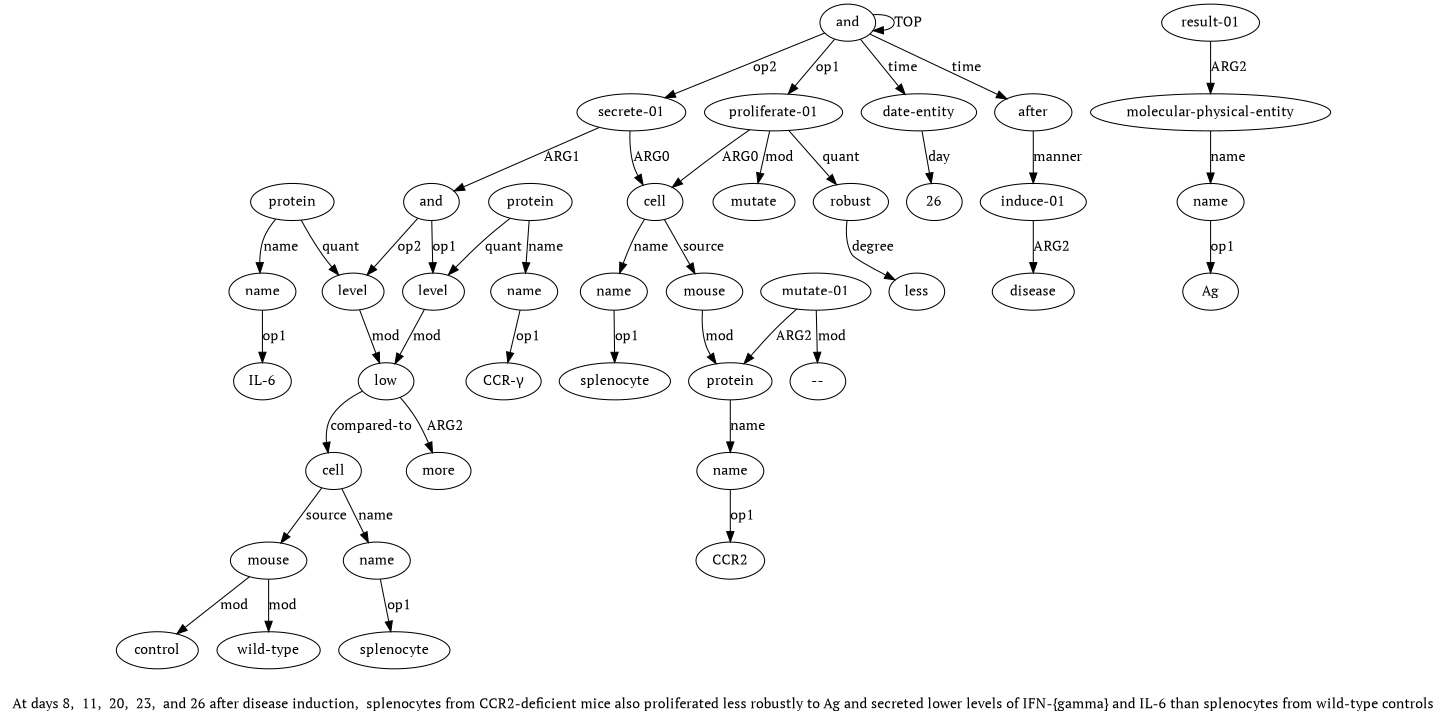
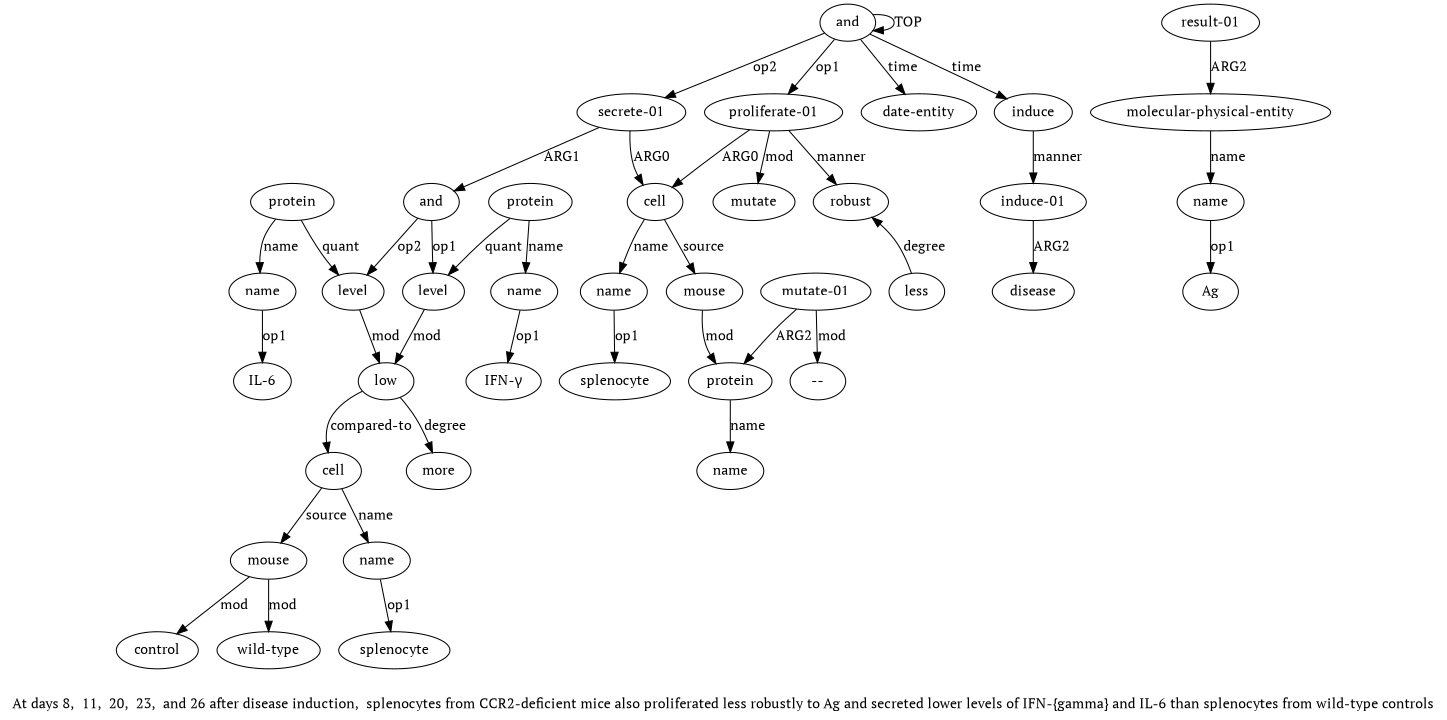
  digraph {
    fontname="PT Serif"
    label="At days 8,  11,  20,  23,  and 26 after disease induction,  splenocytes from CCR2-deficient mice also proliferated less robustly to Ag and secreted lower levels of IFN-{gamma} and IL-6 than splenocytes from wild-type controls"
    node [color=black fontname="PT Serif" gold_ind=-1 gold_label=name test_ind=-1 test_label=name]
    edge [color=black fontname="PT Serif" gold_label=op1 test_label=op1]
    n1 [gold_ind=20 gold_label=more label=more test_ind=20 test_label=more]
    n2 [gold_ind=21 gold_label=cell label=cell test_ind=21 test_label=cell]
    n3 [gold_ind=22 label=name test_ind=22]
    n4 [gold_ind=23 gold_label=mouse label=mouse test_ind=23 test_label=mouse]
    n5 [gold_label=splenocyte label=splenocyte test_label=splenocyte]
    n6 [gold_ind=24 gold_label=control label=control test_ind=24 test_label=control]
    n7 [gold_ind=25 gold_label="wild-type" label="wild-type" test_ind=25 test_label="wild-type"]
    n8 [gold_ind=26 gold_label=level label=level test_ind=26 test_label=level]
    n9 [gold_ind=19 gold_label=low label=low test_ind=19 test_label=low]
    n10 [gold_ind=27 gold_label=protein label=protein test_ind=27 test_label=protein]
    n11 [gold_ind=28 label=name test_ind=28]
    n12 [gold_label="IL-6" label="IL-6" test_label="IL-6"]
    n13 [gold_ind=29 gold_label="date-entity" label="date-entity" test_ind=29 test_label="date-entity"]
-   n14 [gold_label=26 label=26 test_label=26]
    n15 [gold_ind=31 gold_label="induce-01" label="induce-01" test_ind=31 test_label="induce-01"]
    n16 [gold_ind=32 gold_label=disease label=disease test_ind=32 test_label=disease]
-   n17 [gold_label="IFN-γ" label="CCR-γ" test_label="IFN-γ"]
-   n18 [gold_ind=30 gold_label=after label=after test_ind=30 test_label=after]
+   n17 [gold_label="IFN-γ" label="IFN-γ" test_label="IFN-γ"]
+   n18 [gold_ind=30 gold_label=after label=induce test_ind=30 test_label=after]
    n19 [gold_label=Ag label=Ag test_label=Ag]
    n20 [gold_label=splenocyte label=splenocyte test_label=splenocyte]
    n21 [gold_ind=15 gold_label=and label=and test_ind=15 test_label=and]
    n22 [gold_ind=16 gold_label=level label=level test_ind=16 test_label=level]
    n23 [gold_ind=14 gold_label="secrete-01" label="secrete-01" test_ind=14 test_label="secrete-01"]
    n24 [gold_ind=2 gold_label=cell label=cell test_ind=2 test_label=cell]
    n25 [gold_ind=3 label=name test_ind=3]
    n26 [gold_ind=4 gold_label=mouse label=mouse test_ind=4 test_label=mouse]
    n27 [gold_ind=5 gold_label=protein label=protein test_ind=5 test_label=protein]
    n28 [gold_ind=17 gold_label=protein label=protein test_ind=17 test_label=protein]
    n29 [gold_ind=18 label=name test_ind=18]
    n30 [gold_ind=11 gold_label="result-01" label="result-01" test_ind=11 test_label="result-01"]
    n31 [gold_ind=12 gold_label="molecular-physical-entity" label="molecular-physical-entity" test_ind=12 test_label="molecular-physical-entity"]
    n32 [gold_ind=13 label=name test_ind=13]
    n33 [gold_ind=1 gold_label="proliferate-01" label="proliferate-01" test_ind=1 test_label="proliferate-01"]
    n34 [gold_ind=10 gold_label=also label=mutate test_ind=10 test_label=also]
    n35 [gold_ind=8 gold_label=robust label=robust test_ind=8 test_label=robust]
    n36 [gold_ind=9 gold_label=less label=less test_ind=9 test_label=less]
    n37 [gold_ind=0 gold_label=and label=and test_ind=0 test_label=and]
    n38 [gold_ind=6 label=name test_ind=6]
-   n39 [gold_label=CCR2 label=CCR2 test_label=CCR2]
    n40 [gold_ind=7 gold_label="mutate-01" label="mutate-01" test_ind=7 test_label="mutate-01"]
    n41 [gold_label="--" label="--" test_label="--"]
    n2 -> n3 [gold_label=name label=name test_label=name]
    n2 -> n4 [gold_label=source label=source test_label=source]
    n3 -> n5 [label=op1]
    n4 -> n6 [gold_label=mod label=mod test_label=mod]
    n4 -> n7 [gold_label=mod label=mod test_label=mod]
    n8 -> n9 [gold_label=mod label=mod test_label=mod]
-   n9 -> n1 [gold_label=degree label=ARG2 test_label=degree]
+   n9 -> n1 [gold_label=degree label=degree test_label=degree]
    n9 -> n2 [gold_label="compared-to" label="compared-to" test_label="compared-to"]
    n10 -> n8 [gold_label=quant label=quant test_label=quant]
    n10 -> n11 [gold_label=name label=name test_label=name]
    n11 -> n12 [label=op1]
-   n13 -> n14 [gold_label=day label=day test_label=day]
    n15 -> n16 [gold_label=ARG2 label=ARG2 test_label=ARG2]
    n18 -> n15 [label=manner]
    n21 -> n8 [gold_label=op2 label=op2 test_label=op2]
    n21 -> n22 [label=op1]
    n22 -> n9 [gold_label=mod label=mod test_label=mod]
    n23 -> n21 [gold_label=ARG1 label=ARG1 test_label=ARG1]
    n23 -> n24 [gold_label=ARG0 label=ARG0 test_label=ARG0]
    n24 -> n25 [gold_label=name label=name test_label=name]
    n24 -> n26 [gold_label=source label=source test_label=source]
    n25 -> n20 [label=op1]
    n26 -> n27 [gold_label=mod label=mod test_label=mod]
    n27 -> n38 [gold_label=name label=name test_label=name]
    n28 -> n22 [gold_label=quant label=quant test_label=quant]
    n28 -> n29 [gold_label=name label=name test_label=name]
    n29 -> n17 [label=op1]
    n30 -> n31 [gold_label=ARG2 label=ARG2 test_label=ARG2]
    n31 -> n32 [gold_label=name label=name test_label=name]
    n32 -> n19 [label=op1]
    n33 -> n24 [gold_label=ARG0 label=ARG0 test_label=ARG0]
    n33 -> n34 [gold_label=mod label=mod test_label=mod]
-   n33 -> n35 [gold_label=manner label=quant test_label=manner]
-   n35 -> n36 [gold_label=degree label=degree test_label=degree]
+   n33 -> n35 [gold_label=manner label=manner test_label=manner]
+   n36 -> n35 [gold_label=degree label=degree test_label=degree]
    n37 -> n13 [gold_label=time label=time test_label=time]
    n37 -> n18 [gold_label=time label=time test_label=time]
    n37 -> n23 [gold_label=op2 label=op2 test_label=op2]
    n37 -> n33 [label=op1]
    n37 -> n37 [gold_label=TOP label=TOP test_label=TOP]
-   n38 -> n39 [label=op1]
    n40 -> n27 [gold_label=ARG2 label=ARG2 test_label=ARG2]
    n40 -> n41 [gold_label=mod label=mod test_label=mod]
  }
